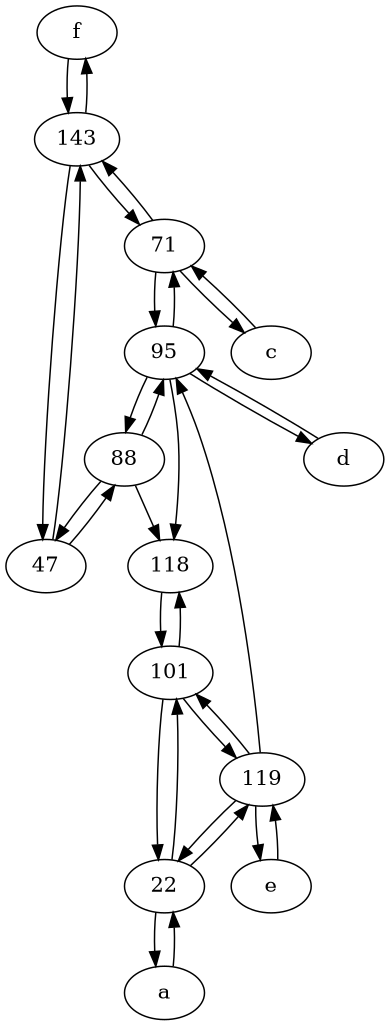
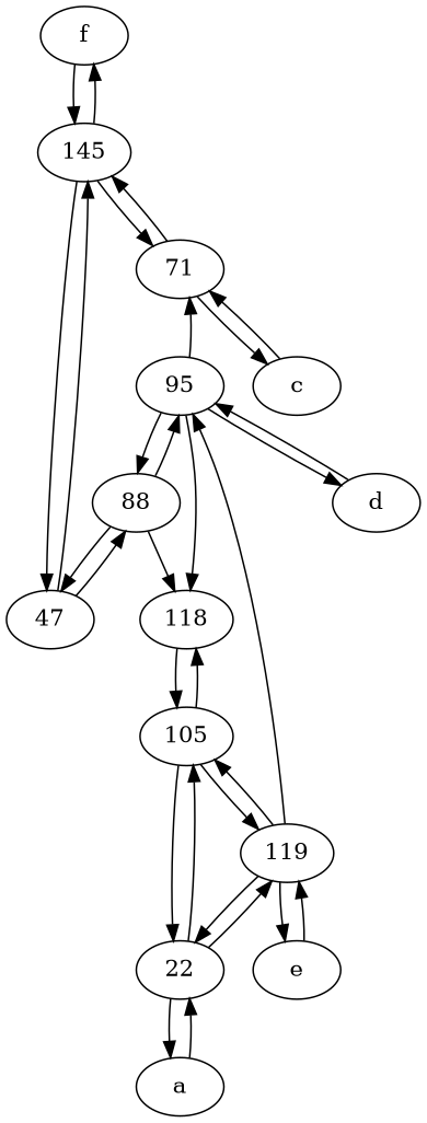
  digraph {
    f
-   143
+   143 [label=145]
    47
    71
    88
-   105 [label=101]
+   105
    119
    22
    118
    95
    e
    a
    d
    c
    f -> 143
    143 -> f
    143 -> 47
    143 -> 71
    47 -> 143
    47 -> 88
    71 -> 143
-   71 -> 95
    71 -> c
    88 -> 47
    88 -> 118
    88 -> 95
    105 -> 119
    105 -> 22
    105 -> 118
    119 -> 105
    119 -> 22
    119 -> 95
    119 -> e
    22 -> 105
    22 -> 119
    22 -> a
    118 -> 105
    95 -> 71
    95 -> 88
    95 -> 118
    95 -> d
    e -> 119
    a -> 22
    d -> 95
    c -> 71
  }
